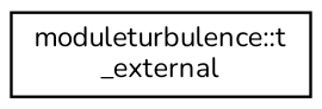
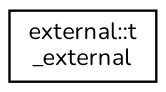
  digraph {
    rankdir=LR
    fontname=Nunito
-   n1 [color=black fillcolor=white fontname=Nunito fontsize=10 height=0.2 label="moduleturbulence::t\l_external" shape=record style=filled width=0.4]
+   n1 [color=black fillcolor=white fontname=Nunito fontsize=10 height=0.2 label="external::t\l_external" shape=record style=filled width=0.4]
  }
